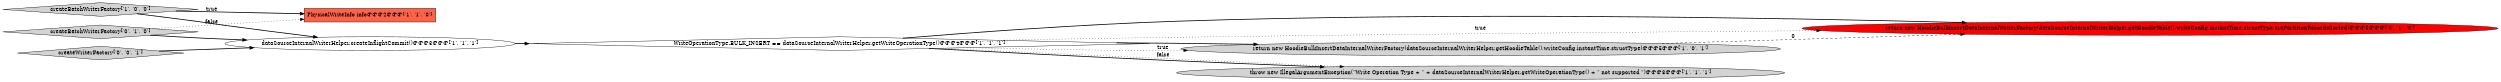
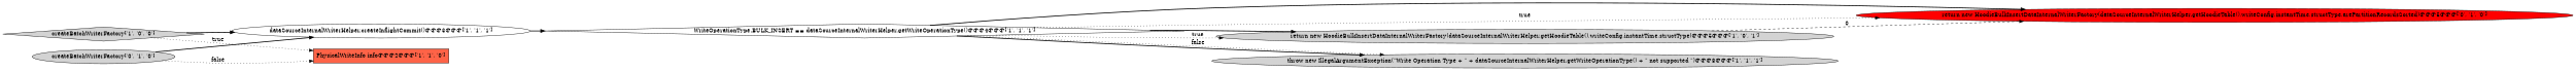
  digraph {
    rankdir=LR
    node [fillcolor=lightgray shape=diamond style=filled]
    edge [style=bold]
    n1 [fillcolor=white label="WriteOperationType.BULK_INSERT == dataSourceInternalWriterHelper.getWriteOperationType()@@@4@@@['1', '1', '1']"]
    n2 [fillcolor=red label="return new HoodieBulkInsertDataInternalWriterFactory(dataSourceInternalWriterHelper.getHoodieTable(),writeConfig,instantTime,structType,arePartitionRecordsSorted)@@@5@@@['0', '1', '0']" shape=ellipse]
    n3 [label="return new HoodieBulkInsertDataInternalWriterFactory(dataSourceInternalWriterHelper.getHoodieTable(),writeConfig,instantTime,structType)@@@5@@@['1', '0', '1']" shape=ellipse]
    n4 [label="throw new IllegalArgumentException(\"Write Operation Type + \" + dataSourceInternalWriterHelper.getWriteOperationType() + \" not supported \")@@@8@@@['1', '1', '1']" shape=ellipse]
    n5 [fillcolor=white label="dataSourceInternalWriterHelper.createInflightCommit()@@@3@@@['1', '1', '1']" shape=ellipse]
    n6 [fillcolor=tomato label="PhysicalWriteInfo info@@@2@@@['1', '1', '0']" shape=box]
    n7 [label="createBatchWriterFactory['1', '0', '0']"]
-   n8 [label="createWriterFactory['0', '0', '1']"]
-   n9 [label="createBatchWriterFactory['0', '1', '0']"]
+   n9 [label="createBatchWriterFactory['0', '1', '0']" shape=ellipse]
    n1 -> n2
    n1 -> n2 [label=true style=dotted]
    n1 -> n3
    n1 -> n3 [label=true style=dotted]
    n1 -> n4 [label=false style=dotted]
    n1 -> n4
    n3 -> n2 [label=0 style=dashed]
    n5 -> n1
    n7 -> n5
-   n7 -> n6 [label=true]
-   n8 -> n5
+   n7 -> n6 [label=true style=dotted]
    n9 -> n5
    n9 -> n6 [label=false style=dotted]
  }
